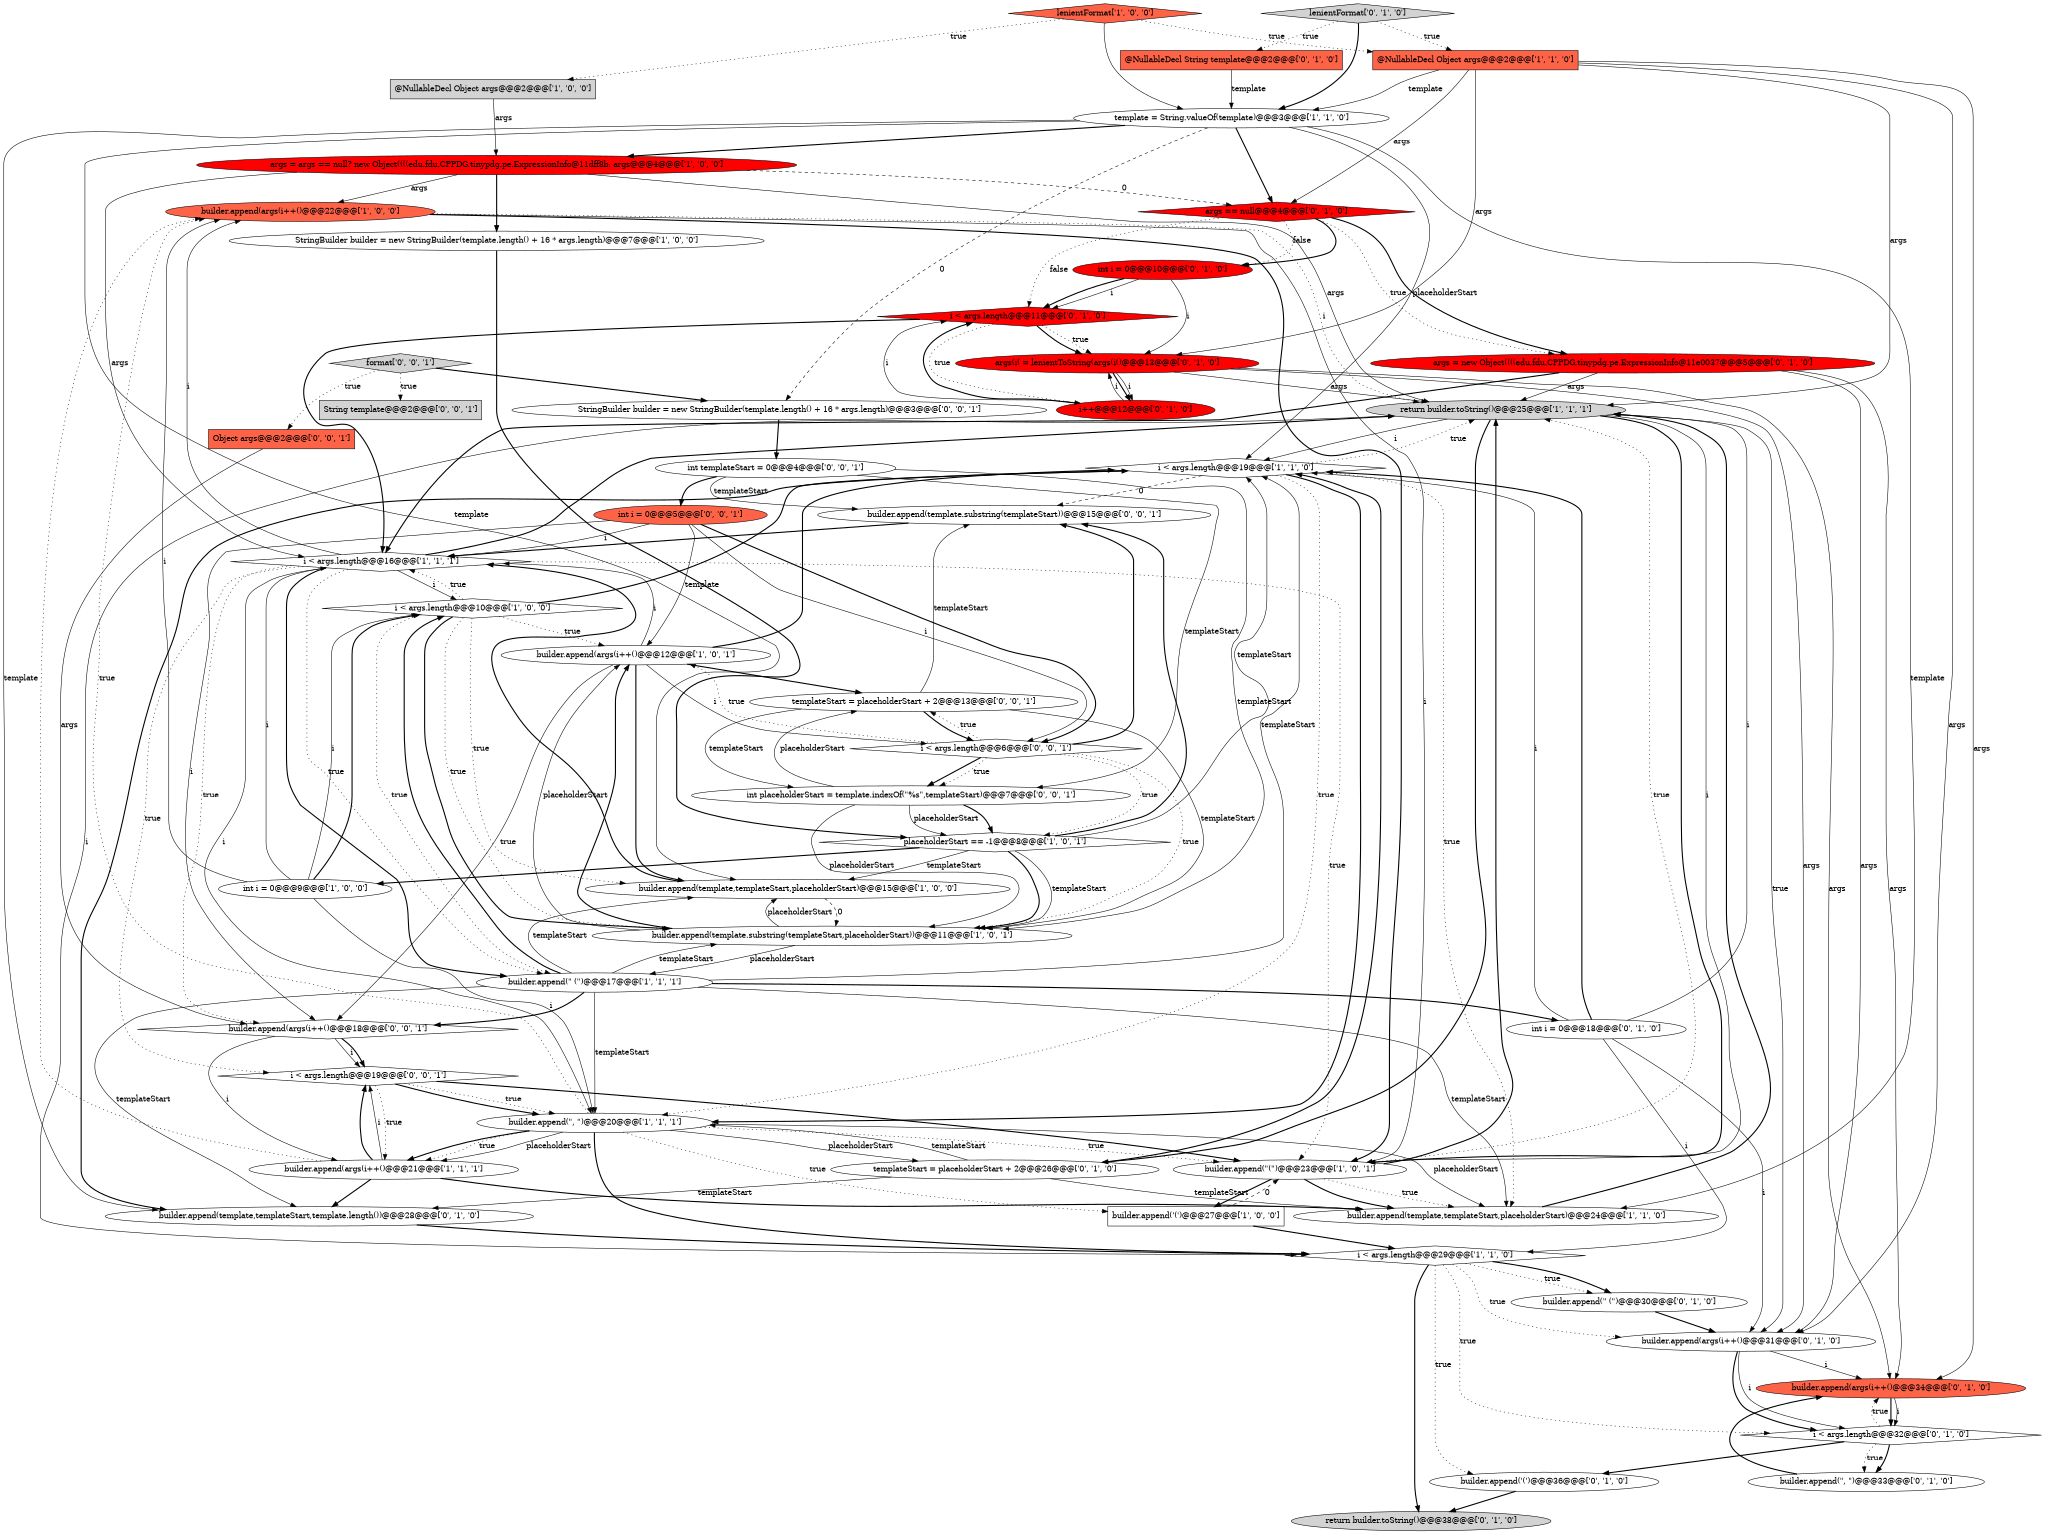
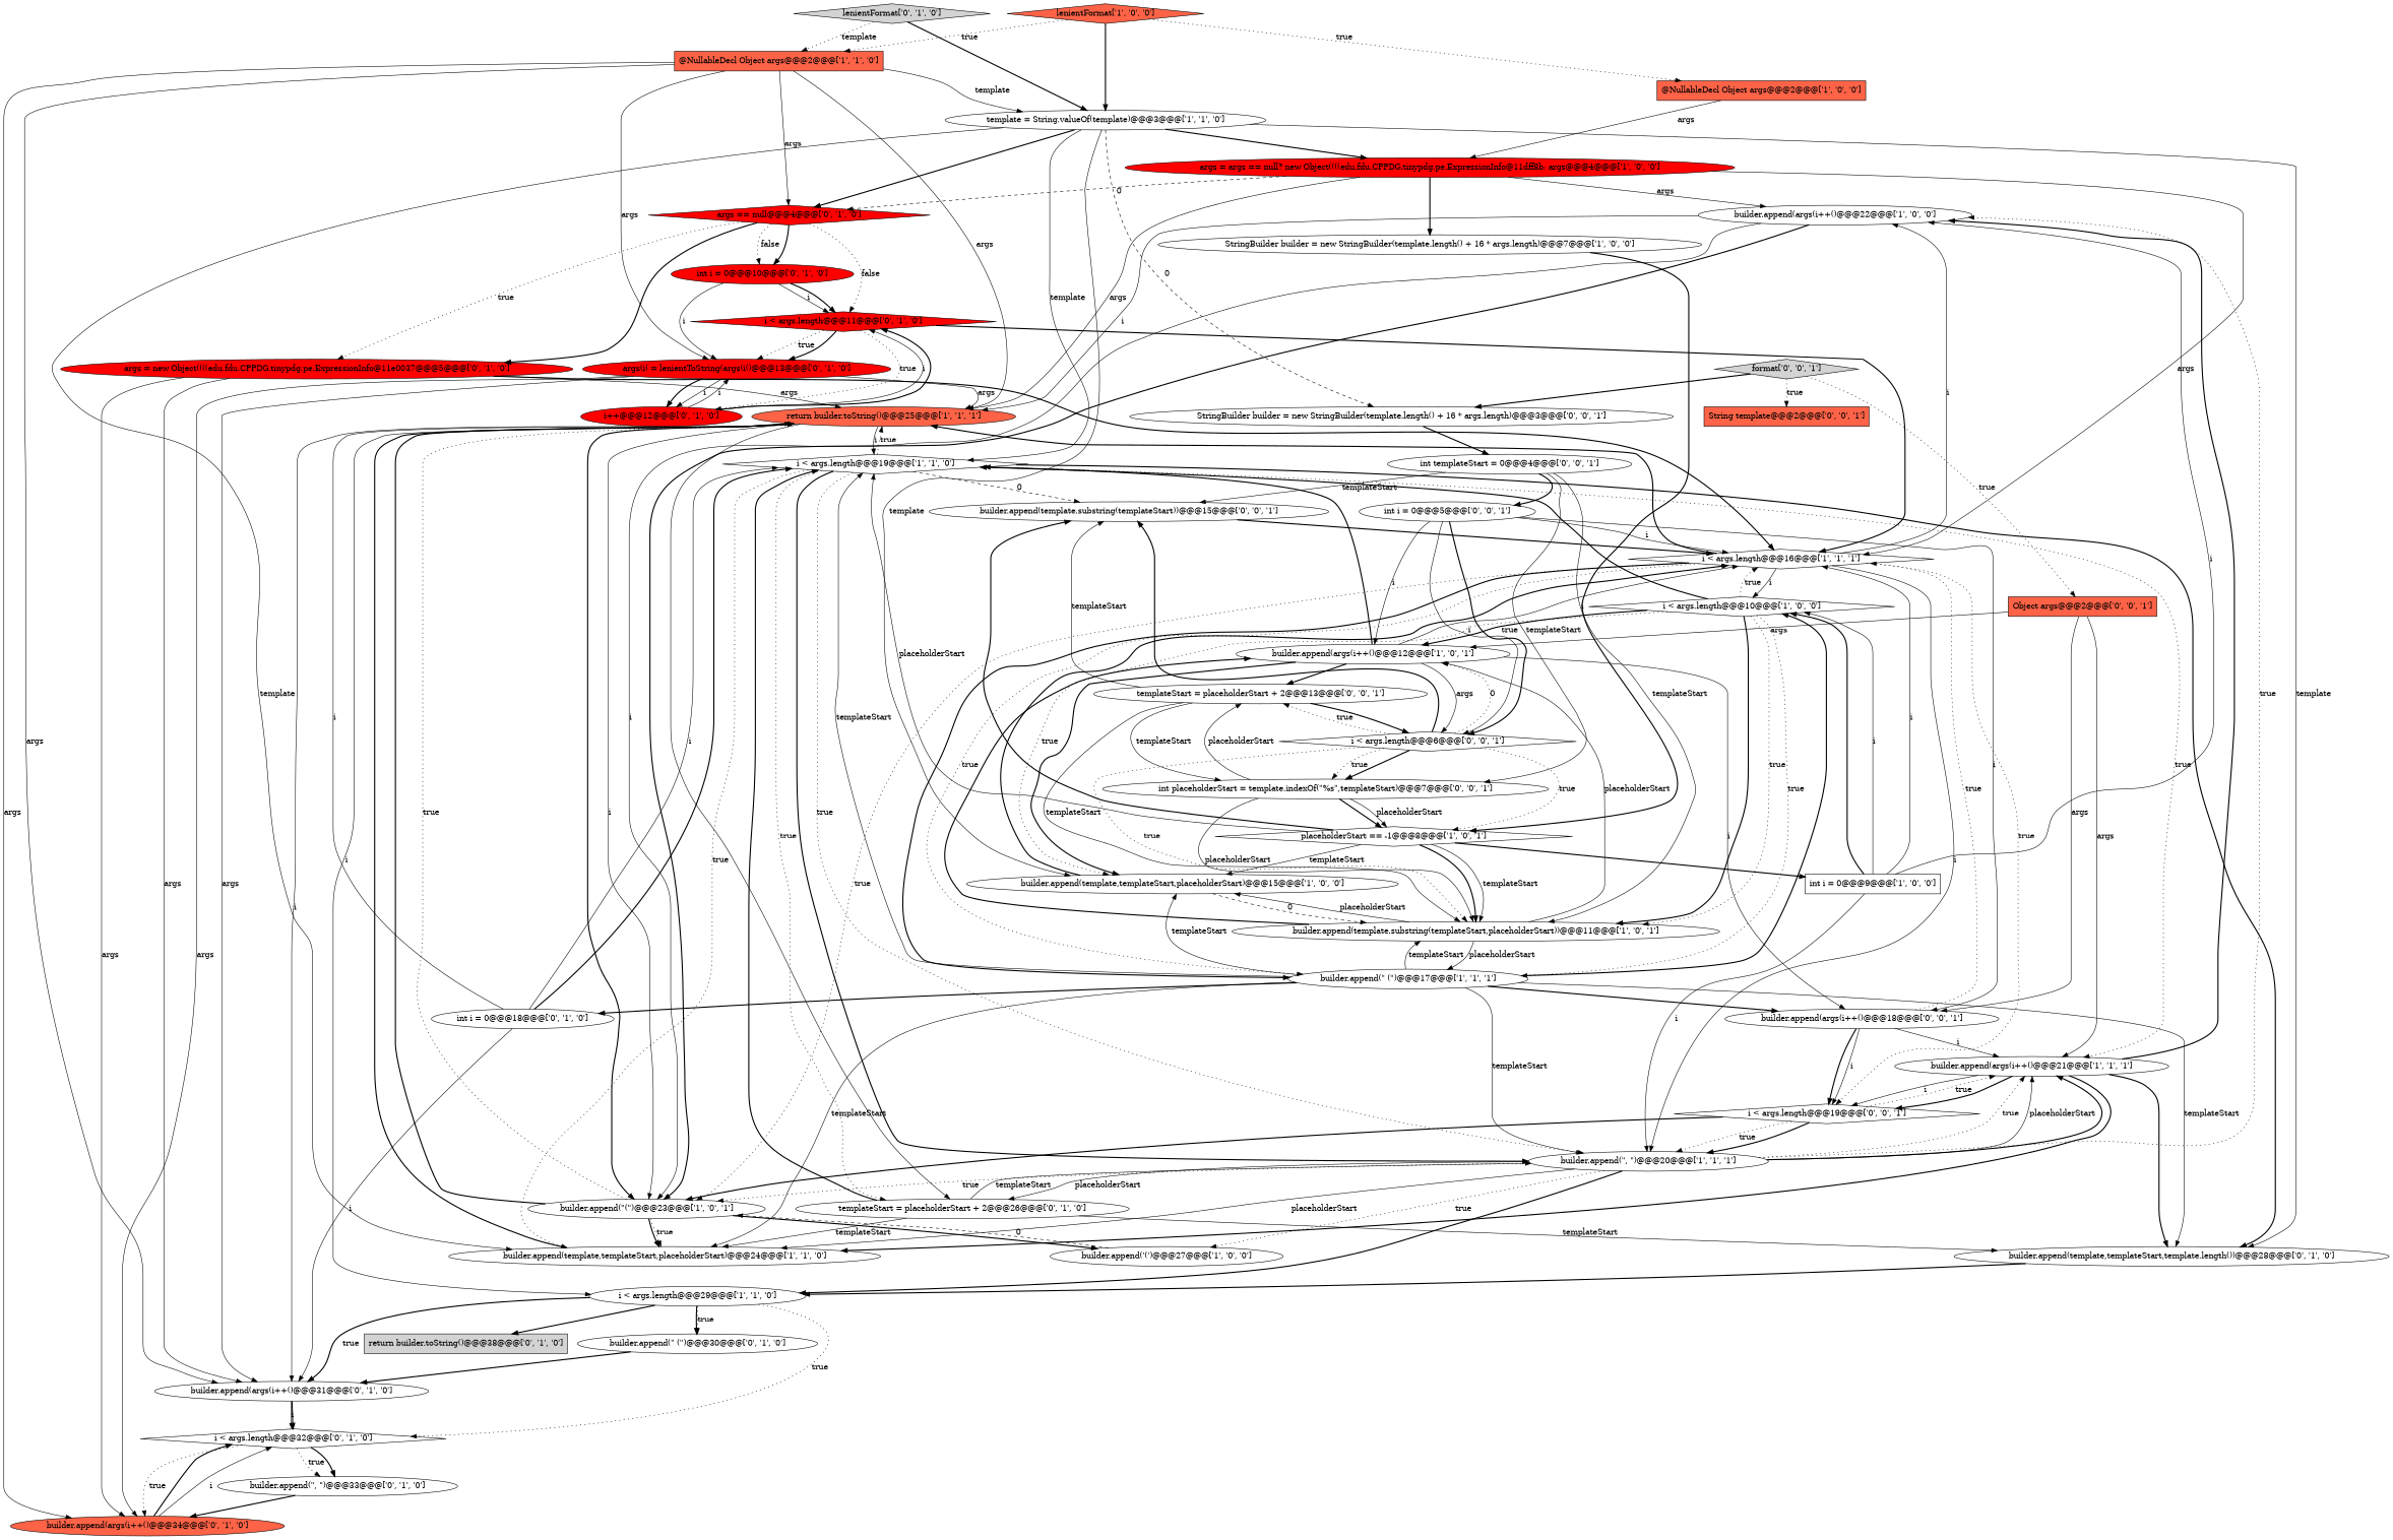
  digraph {
    node [fillcolor=white shape=ellipse style=filled]
    edge [style=solid]
-   n1 [fillcolor=tomato label="builder.append(args(i++()@@@22@@@['1', '0', '0']"]
-   n2 [fillcolor=lightgray label="return builder.toString()@@@25@@@['1', '1', '1']"]
+   n1 [label="builder.append(args(i++()@@@22@@@['1', '0', '0']"]
+   n2 [fillcolor=tomato label="return builder.toString()@@@25@@@['1', '1', '1']"]
    n3 [label="builder.append(\"(\")@@@23@@@['1', '0', '1']"]
    n4 [label="builder.append(args(i++()@@@31@@@['0', '1', '0']"]
-   n5 [label="i < args.length@@@29@@@['1', '1', '0']" shape=diamond]
+   n5 [label="i < args.length@@@29@@@['1', '1', '0']"]
    n6 [label="i < args.length@@@19@@@['1', '1', '0']" shape=diamond]
    n7 [label="templateStart = placeholderStart + 2@@@26@@@['0', '1', '0']"]
    n8 [label="builder.append(template,templateStart,placeholderStart)@@@24@@@['1', '1', '0']"]
-   n9 [label="builder.append('(')@@@27@@@['1', '0', '0']" shape=box]
+   n9 [label="builder.append('(')@@@27@@@['1', '0', '0']"]
    n10 [fillcolor=red label="args = args == null? new Object((((edu.fdu.CPPDG.tinypdg.pe.ExpressionInfo@11dff8b: args@@@4@@@['1', '0', '0']"]
    n11 [label="StringBuilder builder = new StringBuilder(template.length() + 16 * args.length)@@@7@@@['1', '0', '0']"]
    n12 [fillcolor=red label="args == null@@@4@@@['0', '1', '0']" shape=diamond]
    n13 [label="i < args.length@@@16@@@['1', '1', '1']" shape=diamond]
    n14 [label="placeholderStart == -1@@@8@@@['1', '0', '1']" shape=diamond]
    n15 [fillcolor=red label="i < args.length@@@11@@@['0', '1', '0']" shape=diamond]
    n16 [fillcolor=red label="args = new Object((((edu.fdu.CPPDG.tinypdg.pe.ExpressionInfo@11e0037@@@5@@@['0', '1', '0']"]
    n17 [fillcolor=red label="int i = 0@@@10@@@['0', '1', '0']"]
    n18 [label="i < args.length@@@19@@@['0', '0', '1']" shape=diamond]
    n19 [label="builder.append(\", \")@@@20@@@['1', '1', '1']"]
    n20 [label="builder.append(\" (\")@@@17@@@['1', '1', '1']"]
    n21 [label="i < args.length@@@10@@@['1', '0', '0']" shape=diamond]
-   n22 [label="builder.append(args(i++()@@@18@@@['0', '0', '1']" shape=diamond]
-   n23 [fillcolor=lightgray label="@NullableDecl Object args@@@2@@@['1', '0', '0']" shape=box]
+   n22 [label="builder.append(args(i++()@@@18@@@['0', '0', '1']"]
+   n23 [fillcolor=tomato label="@NullableDecl Object args@@@2@@@['1', '0', '0']" shape=box]
    n24 [fillcolor=tomato label="builder.append(args(i++()@@@34@@@['0', '1', '0']"]
    n25 [label="i < args.length@@@32@@@['0', '1', '0']" shape=diamond]
-   n26 [label="builder.append('(')@@@36@@@['0', '1', '0']"]
    n27 [label="builder.append(\", \")@@@33@@@['0', '1', '0']"]
    n28 [fillcolor=tomato label="@NullableDecl Object args@@@2@@@['1', '1', '0']" shape=box]
    n29 [label="template = String.valueOf(template)@@@3@@@['1', '1', '0']"]
    n30 [fillcolor=red label="args(i( = lenientToString(args(i()@@@13@@@['0', '1', '0']"]
    n31 [label="StringBuilder builder = new StringBuilder(template.length() + 16 * args.length)@@@3@@@['0', '0', '1']"]
    n32 [label="builder.append(template,templateStart,placeholderStart)@@@15@@@['1', '0', '0']"]
    n33 [label="builder.append(template,templateStart,template.length())@@@28@@@['0', '1', '0']"]
    n34 [fillcolor=red label="i++@@@12@@@['0', '1', '0']"]
    n35 [label="i < args.length@@@6@@@['0', '0', '1']" shape=diamond]
    n36 [label="templateStart = placeholderStart + 2@@@13@@@['0', '0', '1']"]
    n37 [label="builder.append(template.substring(templateStart,placeholderStart))@@@11@@@['1', '0', '1']"]
    n38 [label="int placeholderStart = template.indexOf(\"%s\",templateStart)@@@7@@@['0', '0', '1']"]
    n39 [label="builder.append(template.substring(templateStart))@@@15@@@['0', '0', '1']"]
    n40 [label="builder.append(args(i++()@@@12@@@['1', '0', '1']"]
-   n41 [label="int i = 0@@@9@@@['1', '0', '0']"]
+   n41 [label="int i = 0@@@9@@@['1', '0', '0']" shape=box]
    n42 [label="builder.append(\" (\")@@@30@@@['0', '1', '0']"]
-   n43 [fillcolor=lightgray label="return builder.toString()@@@38@@@['0', '1', '0']"]
+   n43 [fillcolor=lightgray label="return builder.toString()@@@38@@@['0', '1', '0']" shape=box]
    n44 [label="int templateStart = 0@@@4@@@['0', '0', '1']"]
-   n45 [fillcolor=tomato label="int i = 0@@@5@@@['0', '0', '1']"]
+   n45 [label="int i = 0@@@5@@@['0', '0', '1']"]
    n46 [fillcolor=tomato label="lenientFormat['1', '0', '0']" shape=diamond]
    n47 [fillcolor=lightgray label="lenientFormat['0', '1', '0']" shape=diamond]
-   n48 [fillcolor=tomato label="@NullableDecl String template@@@2@@@['0', '1', '0']" shape=box]
    n49 [label="builder.append(args(i++()@@@21@@@['1', '1', '1']"]
    n50 [label="int i = 0@@@18@@@['0', '1', '0']"]
-   n51 [fillcolor=lightgray label="String template@@@2@@@['0', '0', '1']" shape=box]
+   n51 [fillcolor=tomato label="String template@@@2@@@['0', '0', '1']" shape=box]
    n52 [fillcolor=lightgray label="format['0', '0', '1']" shape=diamond]
    n53 [fillcolor=tomato label="Object args@@@2@@@['0', '0', '1']" shape=box]
-   n1 -> n2 [label=i style=dotted]
+   n1 -> n2 [label=i]
    n1 -> n3 [label=i]
    n1 -> n3 [style=bold]
    n2 -> n3 [style=bold]
    n2 -> n3 [label=i]
-   n2 -> n4 [label=true]
+   n2 -> n4 [label=i]
    n2 -> n5 [label=i]
    n2 -> n6 [label=i]
-   n2 -> n7 [style=bold]
+   n2 -> n7
    n3 -> n2 [style=bold]
    n3 -> n2 [label=true style=dotted]
    n3 -> n8 [style=bold]
    n3 -> n8 [label=true style=dotted]
    n3 -> n9 [style=bold]
-   n4 -> n24 [label=i]
    n4 -> n25 [label=i]
    n4 -> n25 [style=bold]
-   n5 -> n4 [label=true style=dotted]
+   n5 -> n4 [label=true style=bold]
    n5 -> n25 [label=true style=dotted]
-   n5 -> n26 [label=true style=dotted]
    n5 -> n42 [label=true style=dotted]
    n5 -> n42 [style=bold]
    n5 -> n43 [style=bold]
    n6 -> n2 [label=true style=dotted]
+   n6 -> n7 [label=true style=dotted]
    n6 -> n8 [label=true style=dotted]
    n6 -> n19 [style=bold]
    n6 -> n19 [label=true style=dotted]
    n6 -> n33 [style=bold]
    n6 -> n39 [label=0 style=dashed]
+   n6 -> n49 [label=true style=dotted]
    n7 -> n6 [style=bold]
    n7 -> n8 [label=templateStart]
    n7 -> n19 [label=templateStart]
    n7 -> n33 [label=templateStart]
    n8 -> n2 [style=bold]
    n9 -> n3 [label=0 style=dashed]
-   n9 -> n5 [style=bold]
    n10 -> n1 [label=args]
    n10 -> n2 [label=args]
    n10 -> n11 [style=bold]
    n10 -> n12 [label=0 style=dashed]
    n10 -> n13 [label=args]
    n11 -> n14 [style=bold]
    n12 -> n15 [label=false style=dotted]
    n12 -> n16 [style=bold]
    n12 -> n16 [label=true style=dotted]
    n12 -> n17 [style=bold]
    n12 -> n17 [label=false style=dotted]
    n13 -> n1 [label=i]
    n13 -> n2 [style=bold]
    n13 -> n3 [label=true style=dotted]
    n13 -> n18 [label=true style=dotted]
    n13 -> n19 [label=i]
    n13 -> n20 [style=bold]
    n13 -> n20 [label=true style=dotted]
    n13 -> n21 [label=i]
-   n13 -> n22 [label=true style=dotted]
-   n14 -> n6 [label=templateStart]
+   n22 -> n13 [label=true style=dotted]
+   n14 -> n6 [label=placeholderStart]
    n14 -> n32 [label=templateStart]
    n14 -> n37 [style=bold]
    n14 -> n37 [label=templateStart]
    n14 -> n39 [style=bold]
    n14 -> n41 [style=bold]
    n15 -> n13 [style=bold]
    n15 -> n30 [label=true style=dotted]
    n15 -> n30 [style=bold]
    n15 -> n34 [label=true style=dotted]
    n16 -> n2 [label=args]
    n16 -> n4 [label=args]
    n16 -> n13 [style=bold]
    n16 -> n24 [label=args]
    n17 -> n15 [label=i]
    n17 -> n15 [style=bold]
    n17 -> n30 [label=i]
    n18 -> n3 [style=bold]
    n18 -> n19 [style=bold]
    n18 -> n19 [label=true style=dotted]
    n18 -> n49 [label=true style=dotted]
    n19 -> n1 [label=true style=dotted]
    n19 -> n3 [label=true style=dotted]
    n19 -> n5 [style=bold]
    n19 -> n7 [label=placeholderStart]
    n19 -> n8 [label=placeholderStart]
    n19 -> n9 [label=true style=dotted]
    n19 -> n49 [label=placeholderStart]
    n19 -> n49 [style=bold]
    n19 -> n49 [label=true style=dotted]
    n20 -> n6 [label=templateStart]
    n20 -> n8 [label=templateStart]
    n20 -> n19 [label=templateStart]
    n20 -> n21 [style=bold]
    n20 -> n22 [style=bold]
    n20 -> n32 [label=templateStart]
    n20 -> n33 [label=templateStart]
    n20 -> n37 [label=templateStart]
    n20 -> n50 [style=bold]
    n21 -> n6 [style=bold]
    n21 -> n13 [label=true style=dotted]
    n21 -> n20 [label=true style=dotted]
    n21 -> n32 [label=true style=dotted]
    n21 -> n37 [style=bold]
    n21 -> n37 [label=true style=dotted]
-   n21 -> n40 [label=true style=dotted]
+   n21 -> n40 [label=true style=bold]
    n22 -> n18 [label=i]
    n22 -> n18 [style=bold]
    n22 -> n49 [label=i]
    n23 -> n10 [label=args]
    n24 -> n25 [style=bold]
    n24 -> n25 [label=i]
    n25 -> n24 [label=true style=dotted]
-   n25 -> n26 [style=bold]
    n25 -> n27 [label=true style=dotted]
    n25 -> n27 [style=bold]
-   n26 -> n43 [style=bold]
    n27 -> n24 [style=bold]
    n28 -> n2 [label=args]
    n28 -> n4 [label=args]
    n28 -> n12 [label=args]
    n28 -> n24 [label=args]
    n28 -> n29 [label=template]
    n28 -> n30 [label=args]
-   n29 -> n6 [label=placeholderStart]
+   n29 -> n6 [label=template]
    n29 -> n8 [label=template]
    n29 -> n10 [style=bold]
    n29 -> n12 [style=bold]
    n29 -> n31 [label=0 style=dashed]
    n29 -> n32 [label=template]
    n29 -> n33 [label=template]
    n30 -> n2 [label=args]
    n30 -> n4 [label=args]
    n30 -> n24 [label=args]
    n30 -> n34 [style=bold]
    n30 -> n34 [label=i]
    n31 -> n44 [style=bold]
    n32 -> n13 [style=bold]
    n32 -> n37 [label=0 style=dashed]
    n33 -> n5 [style=bold]
    n34 -> n15 [label=i]
    n34 -> n15 [style=bold]
    n34 -> n30 [label=i]
    n35 -> n14 [label=true style=dotted]
    n35 -> n36 [label=true style=dotted]
    n35 -> n37 [label=true style=dotted]
    n35 -> n38 [style=bold]
    n35 -> n38 [label=true style=dotted]
    n35 -> n39 [style=bold]
-   n35 -> n40 [label=true style=dotted]
+   n35 -> n40 [label=0 style=dotted]
    n36 -> n35 [style=bold]
    n36 -> n37 [label=templateStart]
    n36 -> n38 [label=templateStart]
    n36 -> n39 [label=templateStart]
    n37 -> n20 [label=placeholderStart]
    n37 -> n32 [label=placeholderStart]
    n37 -> n40 [label=placeholderStart]
    n37 -> n40 [style=bold]
    n38 -> n14 [style=bold]
    n38 -> n14 [label=placeholderStart]
    n38 -> n36 [label=placeholderStart]
    n38 -> n37 [label=placeholderStart]
    n39 -> n13 [style=bold]
    n40 -> n6 [style=bold]
    n40 -> n13 [label=i]
-   n40 -> n22 [label=true]
+   n40 -> n22 [label=i]
    n40 -> n32 [style=bold]
-   n40 -> n35 [label=i]
+   n40 -> n35 [label=args]
    n40 -> n36 [style=bold]
    n41 -> n1 [label=i]
    n41 -> n13 [label=i]
    n41 -> n19 [label=i]
    n41 -> n21 [style=bold]
    n41 -> n21 [label=i]
    n42 -> n4 [style=bold]
    n44 -> n37 [label=templateStart]
    n44 -> n38 [label=templateStart]
    n44 -> n39 [label=templateStart]
    n44 -> n45 [style=bold]
    n45 -> n13 [label=i]
    n45 -> n22 [label=i]
    n45 -> n35 [label=i]
    n45 -> n35 [style=bold]
-   n45 -> n40 [label=template]
+   n45 -> n40 [label=i]
    n46 -> n23 [label=true style=dotted]
    n46 -> n28 [label=true style=dotted]
-   n46 -> n29
-   n47 -> n28 [label=true style=dotted]
+   n46 -> n29 [style=bold]
+   n47 -> n28 [label=template style=dotted]
    n47 -> n29 [style=bold]
-   n47 -> n48 [label=true style=dotted]
-   n48 -> n29 [label=template]
-   n49 -> n1 [style=dotted]
+   n49 -> n1 [style=bold]
    n49 -> n8 [style=bold]
    n49 -> n18 [style=bold]
    n49 -> n18 [label=i]
    n49 -> n33 [style=bold]
    n50 -> n2 [label=i]
    n50 -> n4 [label=i]
-   n50 -> n5 [label=i]
    n50 -> n6 [label=i]
    n50 -> n6 [style=bold]
    n52 -> n31 [style=bold]
    n52 -> n51 [label=true style=dotted]
    n52 -> n53 [label=true style=dotted]
    n53 -> n22 [label=args]
+   n53 -> n40 [label=args]
+   n53 -> n49 [label=args]
  }
